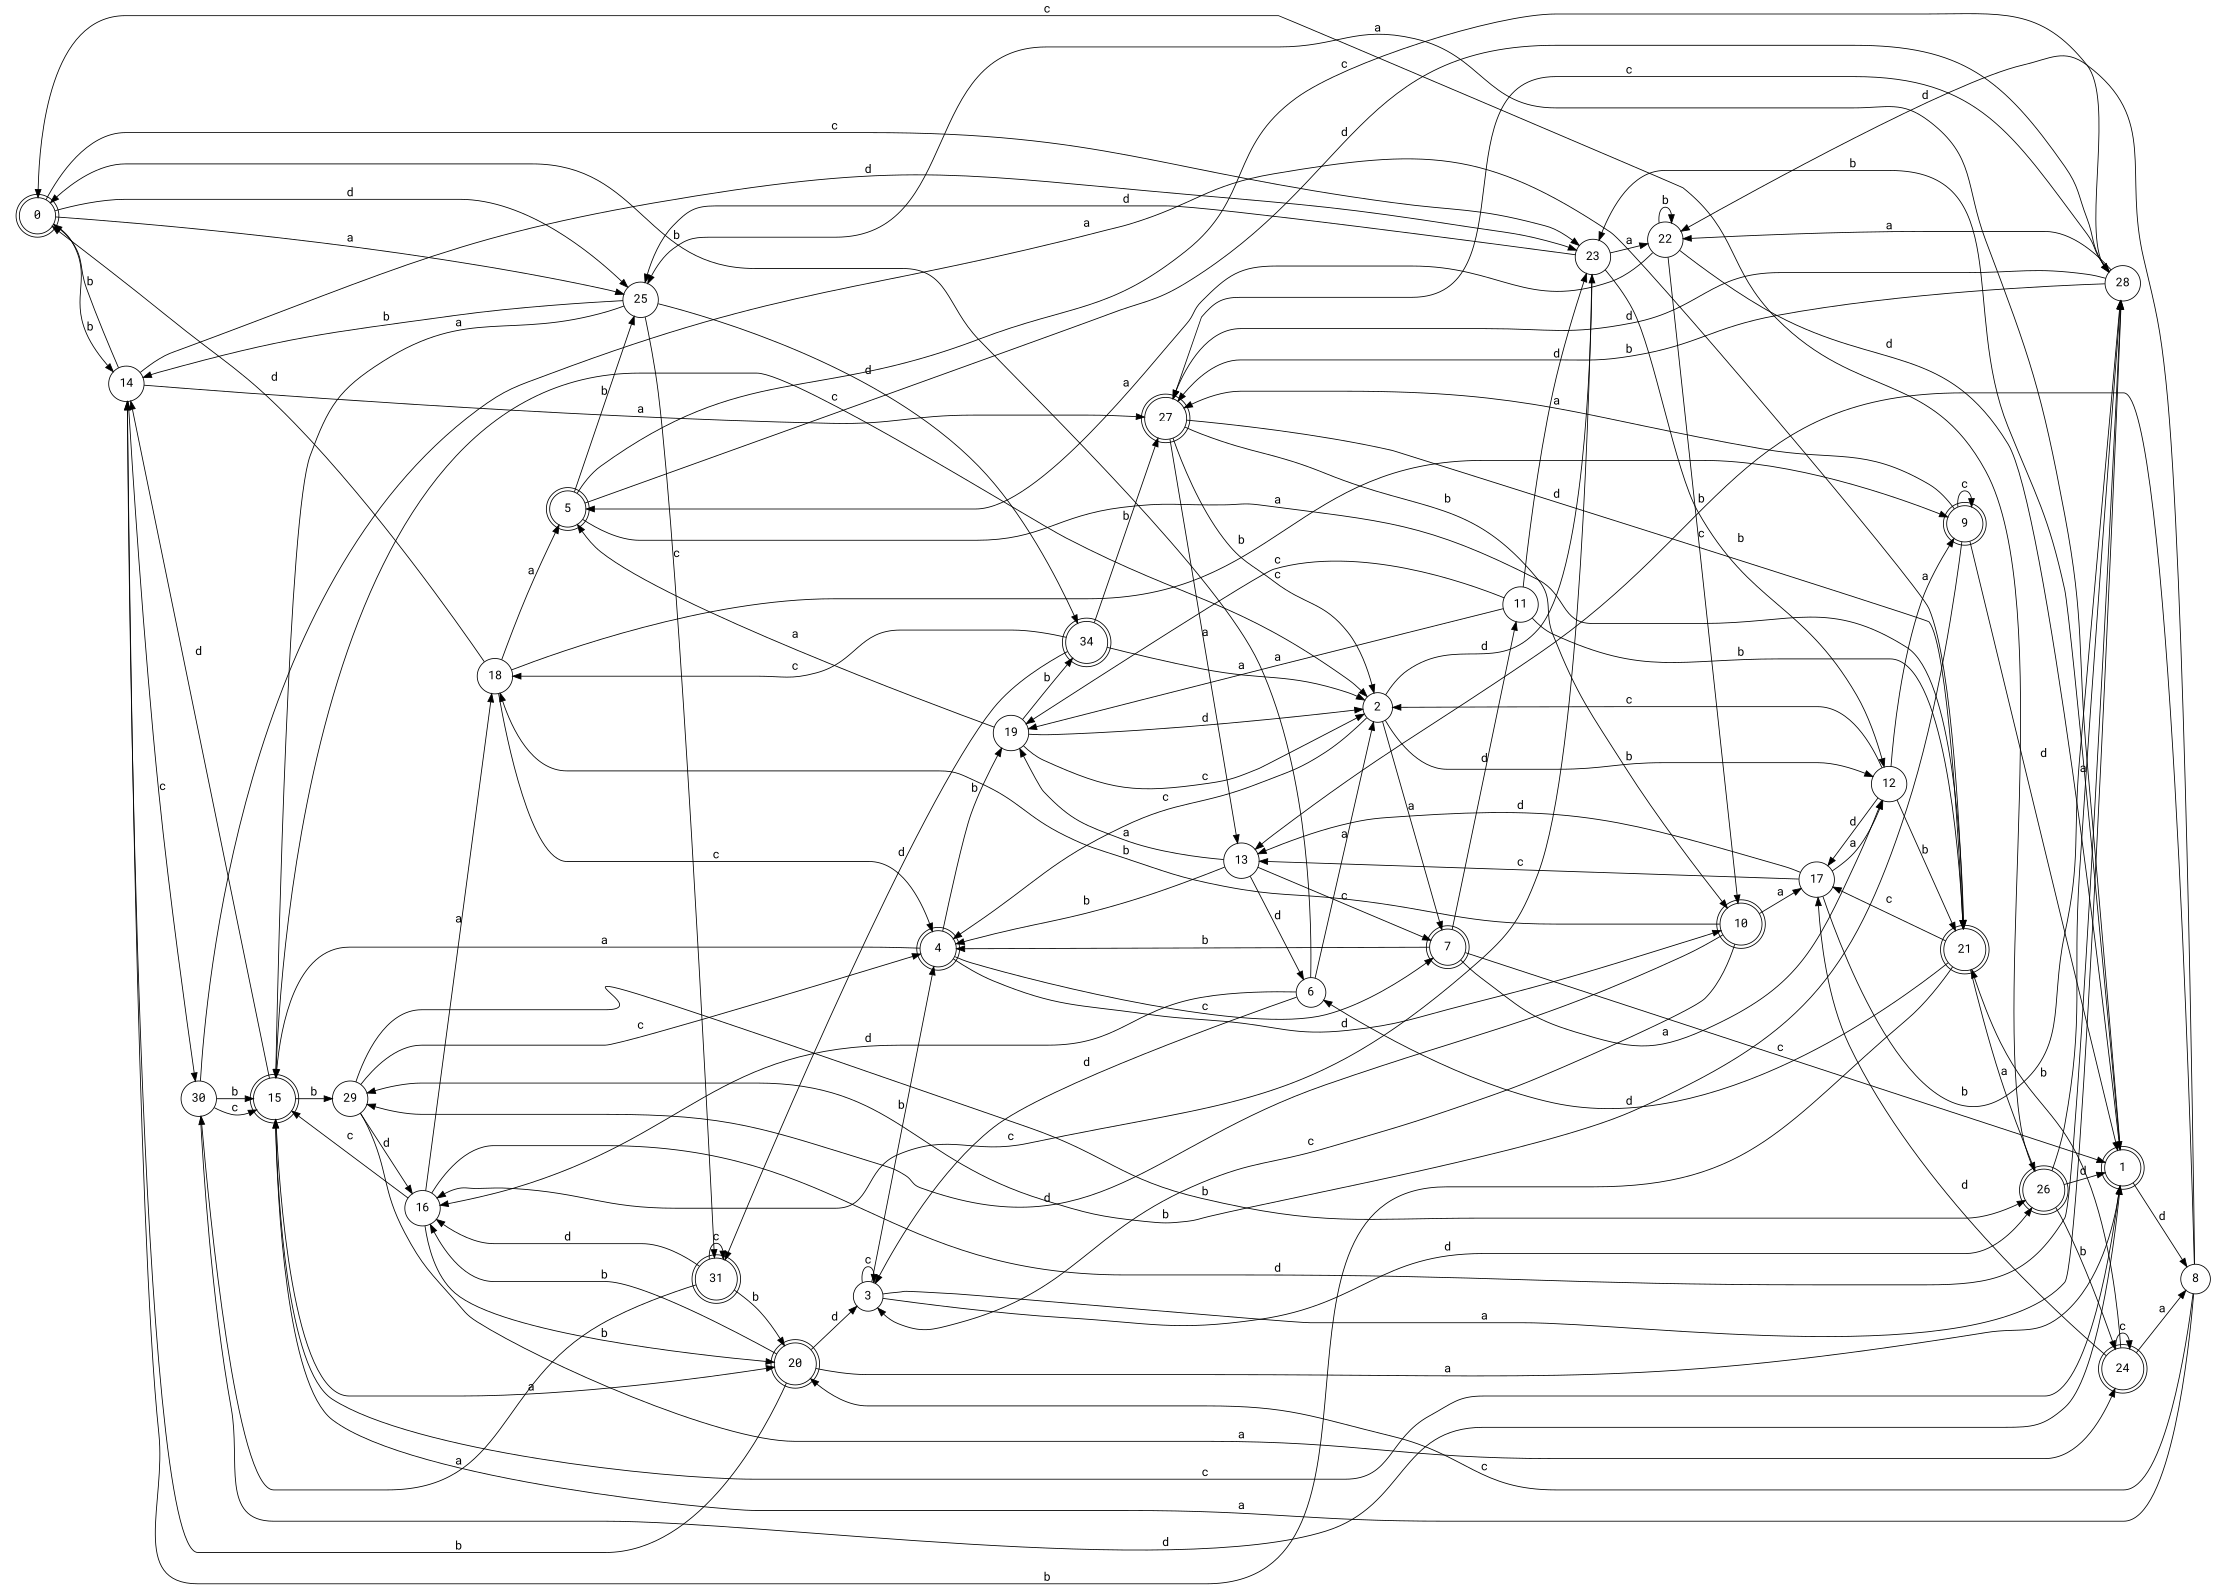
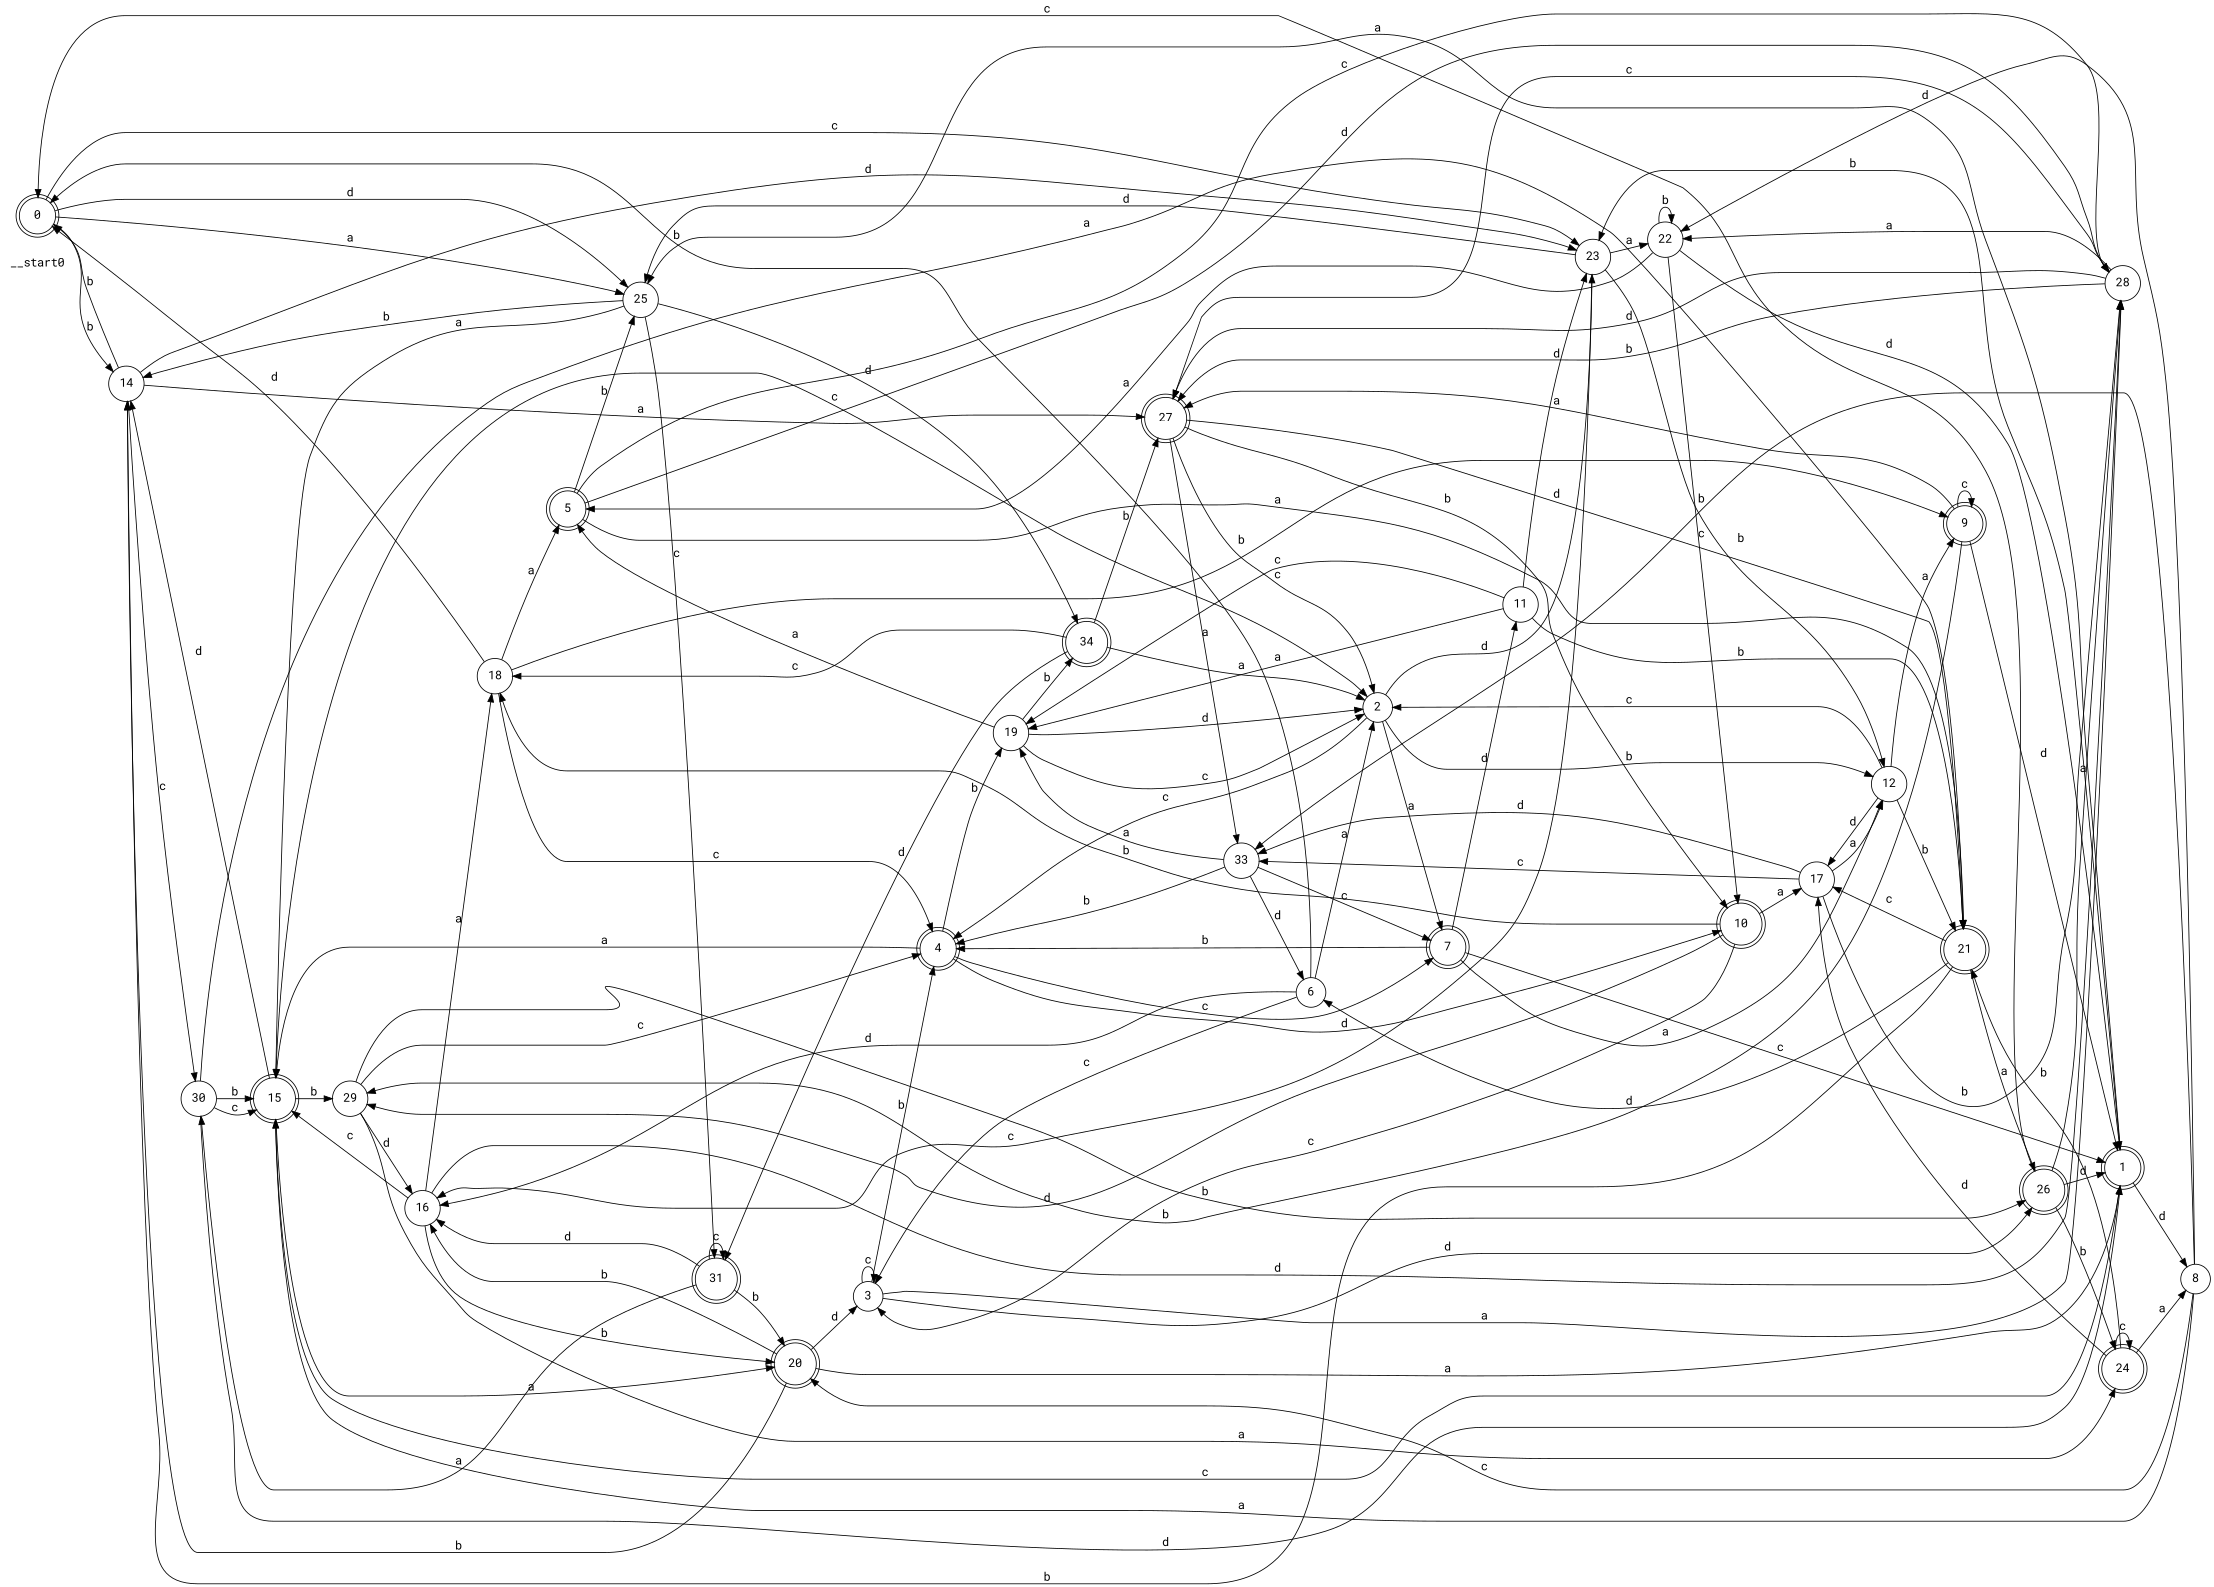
  digraph {
    fontname="Roboto Mono"
    rankdir=LR
    node [fontname="Roboto Mono" shape=circle color=black fillcolor=white style=filled]
    edge [fontname="Roboto Mono"]
+   __start0 [shape=none color="" fillcolor="" style=""]
    n2 [label=0 shape=doublecircle style="rounded,filled"]
    n3 [label=14]
    n4 [label=23]
    n5 [label=25]
    n6 [label=27 shape=doublecircle style="rounded,filled"]
    n7 [label=30]
    n8 [label=12]
    n9 [label=16]
    n10 [label=22]
    n11 [label=15 shape=doublecircle style="rounded,filled"]
    n12 [label=34 shape=doublecircle style="rounded,filled"]
    n13 [label=31 shape=doublecircle style="rounded,filled"]
    n14 [label=1 shape=doublecircle style="rounded,filled"]
    n15 [label=8]
-   n16 [label=13]
+   n16 [label=33]
    n17 [label=20 shape=doublecircle style="rounded,filled"]
    n18 [label=2]
    n19 [label=29]
    n20 [label=4 shape=doublecircle style="rounded,filled"]
    n21 [label=7 shape=doublecircle style="rounded,filled"]
    n22 [label=10 shape=doublecircle style="rounded,filled"]
    n23 [label=19]
    n24 [label=11]
    n25 [label=21 shape=doublecircle style="rounded,filled"]
    n26 [label=9 shape=doublecircle style="rounded,filled"]
    n27 [label=17]
    n28 [label=3]
    n29 [label=26 shape=doublecircle style="rounded,filled"]
    n30 [label=28]
    n31 [label=24 shape=doublecircle style="rounded,filled"]
    n32 [label=18]
    n33 [label=5 shape=doublecircle style="rounded,filled"]
    n34 [label=6]
    n2 -> n3 [label=b]
    n2 -> n4 [label=c]
    n2 -> n5 [label=a]
    n2 -> n5 [label=d]
    n3 -> n2 [label=b]
    n3 -> n4 [label=d]
    n3 -> n6 [label=a]
    n3 -> n7 [label=c]
    n4 -> n5 [label=d]
    n4 -> n8 [label=b]
    n4 -> n9 [label=c]
    n4 -> n10 [label=a]
    n5 -> n3 [label=b]
    n5 -> n11 [label=a]
    n5 -> n12 [label=d]
    n5 -> n13 [label=c]
    n6 -> n16 [label=a]
    n6 -> n18 [label=c]
    n6 -> n22 [label=b]
    n6 -> n25 [label=d]
    n7 -> n11 [label=b]
    n7 -> n11 [label=c]
    n7 -> n14 [label=d]
    n7 -> n25 [label=a]
    n8 -> n18 [label=c]
    n8 -> n25 [label=b]
    n8 -> n26 [label=a]
    n8 -> n27 [label=d]
    n9 -> n11 [label=c]
    n9 -> n17 [label=b]
    n9 -> n30 [label=d]
    n9 -> n32 [label=a]
    n10 -> n10 [label=b]
    n10 -> n14 [label=d]
    n10 -> n22 [label=c]
    n10 -> n33 [label=a]
    n11 -> n3 [label=d]
    n11 -> n17 [label=a]
    n11 -> n18 [label=c]
    n11 -> n19 [label=b]
    n12 -> n6 [label=b]
    n12 -> n13 [label=d]
    n12 -> n18 [label=a]
    n12 -> n32 [label=c]
    n13 -> n7 [label=a]
    n13 -> n9 [label=d]
    n13 -> n13 [label=c]
    n13 -> n17 [label=b]
    n14 -> n4 [label=b]
    n14 -> n5 [label=a]
    n14 -> n11 [label=c]
    n14 -> n15 [label=d]
    n15 -> n10 [label=d]
    n15 -> n11 [label=a]
    n15 -> n16 [label=b]
    n15 -> n17 [label=c]
    n16 -> n20 [label=b]
    n16 -> n21 [label=c]
    n16 -> n23 [label=a]
    n16 -> n34 [label=d]
    n17 -> n3 [label=b]
    n17 -> n9 [label=b]
    n17 -> n14 [label=a]
    n17 -> n28 [label=d]
    n18 -> n4 [label=d]
    n18 -> n8 [label=b]
    n18 -> n20 [label=c]
    n18 -> n21 [label=a]
    n19 -> n9 [label=d]
    n19 -> n20 [label=c]
    n19 -> n29 [label=b]
    n19 -> n31 [label=a]
    n20 -> n11 [label=a]
    n20 -> n21 [label=c]
    n20 -> n22 [label=d]
    n20 -> n23 [label=b]
    n21 -> n8 [label=a]
    n21 -> n14 [label=c]
    n21 -> n20 [label=b]
    n21 -> n24 [label=d]
    n22 -> n19 [label=d]
    n22 -> n27 [label=a]
    n22 -> n28 [label=c]
    n22 -> n32 [label=b]
    n23 -> n12 [label=b]
    n23 -> n18 [label=c]
    n23 -> n18 [label=d]
    n23 -> n33 [label=a]
    n24 -> n4 [label=d]
    n24 -> n23 [label=a]
    n24 -> n23 [label=c]
    n24 -> n25 [label=b]
    n25 -> n3 [label=b]
    n25 -> n27 [label=c]
    n25 -> n29 [label=a]
    n25 -> n34 [label=d]
    n26 -> n6 [label=a]
    n26 -> n14 [label=d]
    n26 -> n19 [label=b]
    n26 -> n26 [label=c]
    n27 -> n8 [label=a]
    n27 -> n16 [label=c]
    n27 -> n16 [label=d]
    n27 -> n30 [label=b]
    n28 -> n20 [label=b]
    n28 -> n28 [label=c]
    n28 -> n29 [label=d]
    n28 -> n30 [label=a]
    n29 -> n2 [label=c]
    n29 -> n14 [label=d]
    n29 -> n30 [label=a]
    n29 -> n31 [label=b]
    n30 -> n6 [label=b]
    n30 -> n6 [label=c]
    n30 -> n6 [label=d]
    n30 -> n10 [label=a]
    n31 -> n15 [label=a]
    n31 -> n25 [label=b]
    n31 -> n27 [label=d]
    n31 -> n31 [label=c]
    n32 -> n2 [label=d]
    n32 -> n20 [label=c]
    n32 -> n26 [label=b]
    n32 -> n33 [label=a]
    n33 -> n5 [label=b]
    n33 -> n25 [label=a]
    n33 -> n30 [label=c]
    n33 -> n30 [label=d]
    n34 -> n2 [label=b]
    n34 -> n9 [label=d]
    n34 -> n18 [label=a]
-   n34 -> n28 [label=d]
+   n34 -> n28 [label=c]
  }
